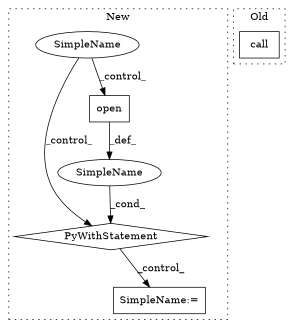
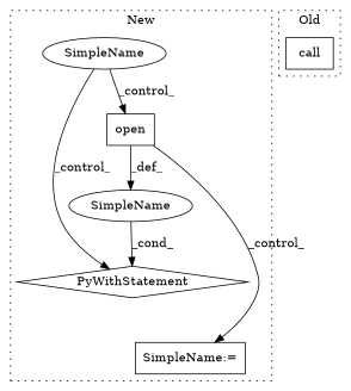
  digraph {
    node [a=42 shape=box]
    n1 [a=104 l="10,2" label=PyWithStatement s="1313,1337" shape=diamond]
    n2 [label=SimpleName shape=ellipse]
    n3 [a=7 l=1 label="SimpleName:=" s=1356]
    n4 [a=32 l="5,1" label=open s="1323,1336"]
    n5 [label=SimpleName shape=ellipse]
    n6 [a=32 l="5,1" label=call s="1339,1366"]
    subgraph cluster_1 {
      label=New
      style=dotted
      n1
      n2
      n3
      n4
      n5
    }
    subgraph cluster_2 {
      label=Old
      style=dotted
      n6
    }
-   n1 -> n3 [label=_control_]
+   n4 -> n3 [label=_control_]
    n2 -> n1 [label=_cond_]
    n4 -> n2 [label=_def_]
    n5 -> n1 [label=_control_]
    n5 -> n4 [label=_control_]
  }
